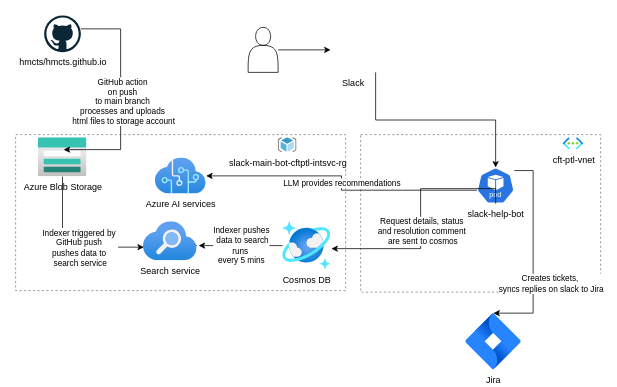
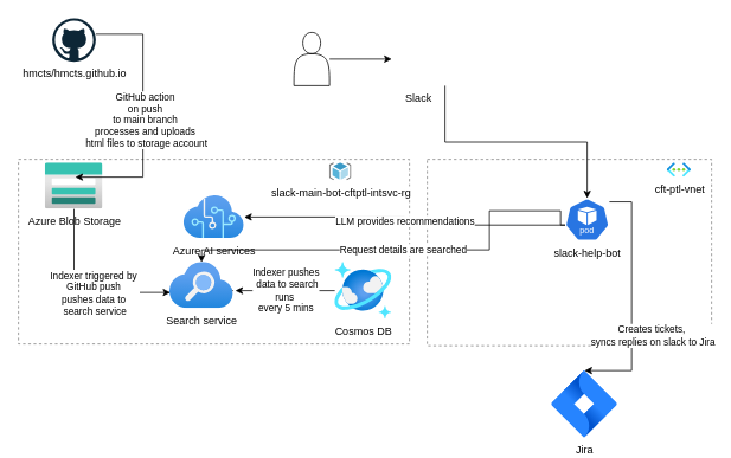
  <mxCell id="0" />
  <mxCell id="1" parent="0" />
  <mxCell id="2" value="" style="verticalLabelPosition=bottom;verticalAlign=top;html=1;shape=mxgraph.basic.rect;fillColor2=none;strokeWidth=1;size=20;indent=5;opacity=50;dashed=1;fillColor=none;" parent="1" vertex="1"><mxGeometry x="20" y="179" width="440" height="208" as="geometry" /></mxCell>
  <mxCell id="3" value="" style="verticalLabelPosition=bottom;verticalAlign=top;html=1;shape=mxgraph.basic.rect;fillColor2=none;strokeWidth=1;size=20;indent=5;opacity=50;dashed=1;fillColor=none;" parent="1" vertex="1"><mxGeometry x="480" y="179" width="320" height="210" as="geometry" /></mxCell>
  <mxCell id="4" value="Slack" style="shape=image;html=1;verticalAlign=top;verticalLabelPosition=bottom;labelBackgroundColor=#ffffff;imageAspect=0;aspect=fixed;image=https://cdn2.iconfinder.com/data/icons/social-media-2285/512/1_Slack_colored_svg-128.png" parent="1" vertex="1"><mxGeometry x="440" y="36" width="60" height="60" as="geometry" /></mxCell>
  <mxCell id="5" style="edgeStyle=orthogonalEdgeStyle;rounded=0;orthogonalLoop=1;jettySize=auto;html=1;entryX=0;entryY=0.5;entryDx=0;entryDy=0;" parent="1" source="6" target="4" edge="1"><mxGeometry relative="1" as="geometry" /></mxCell>
  <mxCell id="6" value="" style="shape=actor;whiteSpace=wrap;html=1;" parent="1" vertex="1"><mxGeometry x="330" y="36" width="40" height="60" as="geometry" /></mxCell>
- <mxCell id="7" value="Azure AI services" style="image;aspect=fixed;html=1;points=[];align=center;fontSize=12;image=img/lib/azure2/ai_machine_learning/Cognitive_Services.svg;" parent="1" vertex="1"><mxGeometry x="206" y="210" width="68" height="48" as="geometry" /></mxCell>
+ <mxCell id="7" value="Azure AI services" style="image;aspect=fixed;html=1;points=[];align=center;fontSize=12;image=img/lib/azure2/ai_machine_learning/Cognitive_Services.svg;" parent="1" vertex="1"><mxGeometry x="206" y="220" width="68" height="48" as="geometry" /></mxCell>
  <mxCell id="8" style="edgeStyle=orthogonalEdgeStyle;rounded=0;orthogonalLoop=1;jettySize=auto;html=1;exitX=0.986;exitY=0.615;exitDx=0;exitDy=0;exitPerimeter=0;entryX=1;entryY=0.615;entryDx=0;entryDy=0;entryPerimeter=0;" parent="1" source="9" target="9" edge="1"><mxGeometry relative="1" as="geometry"><Array as="points" /></mxGeometry></mxCell>
  <mxCell id="9" value="Search service" style="image;aspect=fixed;html=1;points=[];align=center;fontSize=12;image=img/lib/azure2/app_services/Search_Services.svg;" parent="1" vertex="1"><mxGeometry x="190" y="295" width="72" height="52" as="geometry" /></mxCell>
+ <mxCell id="10" value="Request details are searched" style="edgeStyle=orthogonalEdgeStyle;rounded=0;orthogonalLoop=1;jettySize=auto;html=1;exitX=0.005;exitY=0.63;exitDx=0;exitDy=0;exitPerimeter=0;" parent="1" source="12" target="9" edge="1"><mxGeometry relative="1" as="geometry"><Array as="points"><mxPoint x="630" y="237" /><mxPoint x="550" y="237" /><mxPoint x="550" y="281" /><mxPoint x="226" y="281" /></Array></mxGeometry></mxCell>
  <mxCell id="11" value="LLM provides recommendations" style="edgeStyle=orthogonalEdgeStyle;rounded=0;orthogonalLoop=1;jettySize=auto;html=1;exitX=0.005;exitY=0.63;exitDx=0;exitDy=0;exitPerimeter=0;" edge="1" parent="1" source="12" target="7"><mxGeometry relative="1" as="geometry" /></mxCell>
  <mxCell id="12" value="slack-help-bot" style="aspect=fixed;sketch=0;html=1;dashed=0;whitespace=wrap;verticalLabelPosition=bottom;verticalAlign=top;fillColor=#2875E2;strokeColor=#ffffff;points=[[0.005,0.63,0],[0.1,0.2,0],[0.9,0.2,0],[0.5,0,0],[0.995,0.63,0],[0.72,0.99,0],[0.5,1,0],[0.28,0.99,0]];shape=mxgraph.kubernetes.icon2;kubernetesLabel=1;prIcon=pod" parent="1" vertex="1"><mxGeometry x="635" y="222.88" width="50" height="48" as="geometry" /></mxCell>
  <mxCell id="13" value="cft-ptl-vnet" style="image;aspect=fixed;html=1;points=[];align=center;fontSize=12;image=img/lib/azure2/networking/Virtual_Networks.svg;" parent="1" vertex="1"><mxGeometry x="750" y="182.88" width="27" height="16.12" as="geometry" /></mxCell>
  <mxCell id="14" value="slack-main-bot-cftptl-intsvc-rg" style="image;sketch=0;aspect=fixed;html=1;points=[];align=center;fontSize=12;image=img/lib/mscae/ResourceGroup.svg;" parent="1" vertex="1"><mxGeometry x="370" y="182.88" width="25" height="20" as="geometry" /></mxCell>
  <mxCell id="15" style="edgeStyle=orthogonalEdgeStyle;rounded=0;orthogonalLoop=1;jettySize=auto;html=1;exitX=1;exitY=1;exitDx=0;exitDy=0;entryX=0.5;entryY=0;entryDx=0;entryDy=0;entryPerimeter=0;" parent="1" source="4" target="12" edge="1"><mxGeometry relative="1" as="geometry" /></mxCell>
  <mxCell id="16" value="Cosmos DB" style="image;aspect=fixed;html=1;points=[];align=center;fontSize=12;image=img/lib/azure2/databases/Azure_Cosmos_DB.svg;" parent="1" vertex="1"><mxGeometry x="376" y="295" width="64" height="64" as="geometry" /></mxCell>
- <mxCell id="17" style="edgeStyle=orthogonalEdgeStyle;rounded=0;orthogonalLoop=1;jettySize=auto;html=1;exitX=0.5;exitY=1;exitDx=0;exitDy=0;exitPerimeter=0;entryX=1.016;entryY=0.563;entryDx=0;entryDy=0;entryPerimeter=0;" parent="1" source="12" target="16" edge="1"><mxGeometry relative="1" as="geometry"><Array as="points"><mxPoint x="560" y="251" /><mxPoint x="560" y="331" /></Array></mxGeometry></mxCell>
- <mxCell id="18" value="Request details, status&amp;nbsp;&lt;div&gt;and resolution comment&amp;nbsp;&lt;/div&gt;&lt;div&gt;are sent to cosmos&lt;/div&gt;" style="edgeLabel;html=1;align=center;verticalAlign=middle;resizable=0;points=[];" parent="17" vertex="1" connectable="0"><mxGeometry x="-0.14" y="2" relative="1" as="geometry"><mxPoint y="39" as="offset" /></mxGeometry></mxCell>
  <mxCell id="19" value="Jira" style="image;html=1;image=img/lib/atlassian/Jira_Software_Logo.svg;" parent="1" vertex="1"><mxGeometry x="620" y="417" width="74" height="76" as="geometry" /></mxCell>
  <mxCell id="20" style="edgeStyle=orthogonalEdgeStyle;rounded=0;orthogonalLoop=1;jettySize=auto;html=1;entryX=0.5;entryY=0;entryDx=0;entryDy=0;" parent="1" source="12" target="19" edge="1"><mxGeometry relative="1" as="geometry"><Array as="points"><mxPoint x="710" y="226.88" /><mxPoint x="710" y="417" /></Array></mxGeometry></mxCell>
  <mxCell id="21" value="Creates tickets,&amp;nbsp;&lt;div&gt;syncs replies on slack to Jira&lt;/div&gt;" style="edgeLabel;html=1;align=center;verticalAlign=middle;resizable=0;points=[]" parent="20" vertex="1" connectable="0"><mxGeometry x="0.055" y="-3" relative="1" as="geometry"><mxPoint x="26" y="35" as="offset" /></mxGeometry></mxCell>
  <mxCell id="22" value="hmcts/hmcts.github.io" style="dashed=0;outlineConnect=0;html=1;align=center;labelPosition=center;verticalLabelPosition=bottom;verticalAlign=top;shape=mxgraph.weblogos.github" vertex="1" parent="1"><mxGeometry x="58" y="20" width="49" height="49" as="geometry" /></mxCell>
  <mxCell id="23" value="Azure Blob Storage" style="image;aspect=fixed;html=1;points=[];align=center;fontSize=12;image=img/lib/azure2/storage/Storage_Accounts.svg;" vertex="1" parent="1"><mxGeometry x="50" y="183" width="65" height="52" as="geometry" /></mxCell>
  <mxCell id="24" style="edgeStyle=orthogonalEdgeStyle;rounded=0;orthogonalLoop=1;jettySize=auto;html=1;entryX=0.523;entryY=0.058;entryDx=0;entryDy=0;entryPerimeter=0;" edge="1" parent="1"><mxGeometry relative="1" as="geometry"><mxPoint x="107" y="37.98" as="sourcePoint" /><mxPoint x="83.995" y="198.996" as="targetPoint" /><Array as="points"><mxPoint x="160" y="37.98" /><mxPoint x="160" y="198.98" /></Array></mxGeometry></mxCell>
  <mxCell id="25" value="GitHub action&amp;nbsp;&lt;div&gt;on push&amp;nbsp;&lt;div&gt;to main branch&amp;nbsp;&lt;div&gt;processes and uploads&amp;nbsp;&lt;/div&gt;&lt;div&gt;html files to storage account&lt;/div&gt;&lt;/div&gt;&lt;/div&gt;" style="edgeLabel;html=1;align=center;verticalAlign=middle;resizable=0;points=[];" vertex="1" connectable="0" parent="24"><mxGeometry x="0.229" y="3" relative="1" as="geometry"><mxPoint y="-28" as="offset" /></mxGeometry></mxCell>
  <mxCell id="26" style="edgeStyle=orthogonalEdgeStyle;rounded=0;orthogonalLoop=1;jettySize=auto;html=1;entryX=0.014;entryY=0.654;entryDx=0;entryDy=0;entryPerimeter=0;" edge="1" parent="1" source="23" target="9"><mxGeometry relative="1" as="geometry"><Array as="points"><mxPoint x="83" y="330" /><mxPoint x="153" y="330" /><mxPoint x="153" y="329" /></Array></mxGeometry></mxCell>
  <mxCell id="27" value="Indexer triggered by&amp;nbsp;&lt;div&gt;GitHub push&amp;nbsp;&lt;/div&gt;&lt;div&gt;pushes data to&amp;nbsp;&lt;/div&gt;&lt;div&gt;search service&lt;/div&gt;" style="edgeLabel;html=1;align=center;verticalAlign=middle;resizable=0;points=[];" vertex="1" connectable="0" parent="26"><mxGeometry x="0.158" y="2" relative="1" as="geometry"><mxPoint y="1" as="offset" /></mxGeometry></mxCell>
  <mxCell id="28" style="edgeStyle=orthogonalEdgeStyle;rounded=0;orthogonalLoop=1;jettySize=auto;html=1;entryX=1.028;entryY=0.615;entryDx=0;entryDy=0;entryPerimeter=0;" edge="1" parent="1" source="16" target="9"><mxGeometry relative="1" as="geometry" /></mxCell>
  <mxCell id="29" value="Indexer pushes&lt;div&gt;&amp;nbsp;data to search&lt;/div&gt;&lt;div&gt;runs&amp;nbsp;&lt;/div&gt;&lt;div&gt;every 5 mins&lt;/div&gt;" style="edgeLabel;html=1;align=center;verticalAlign=middle;resizable=0;points=[];" vertex="1" connectable="0" parent="28"><mxGeometry x="0.304" y="2" relative="1" as="geometry"><mxPoint x="17" y="-2" as="offset" /></mxGeometry></mxCell>
